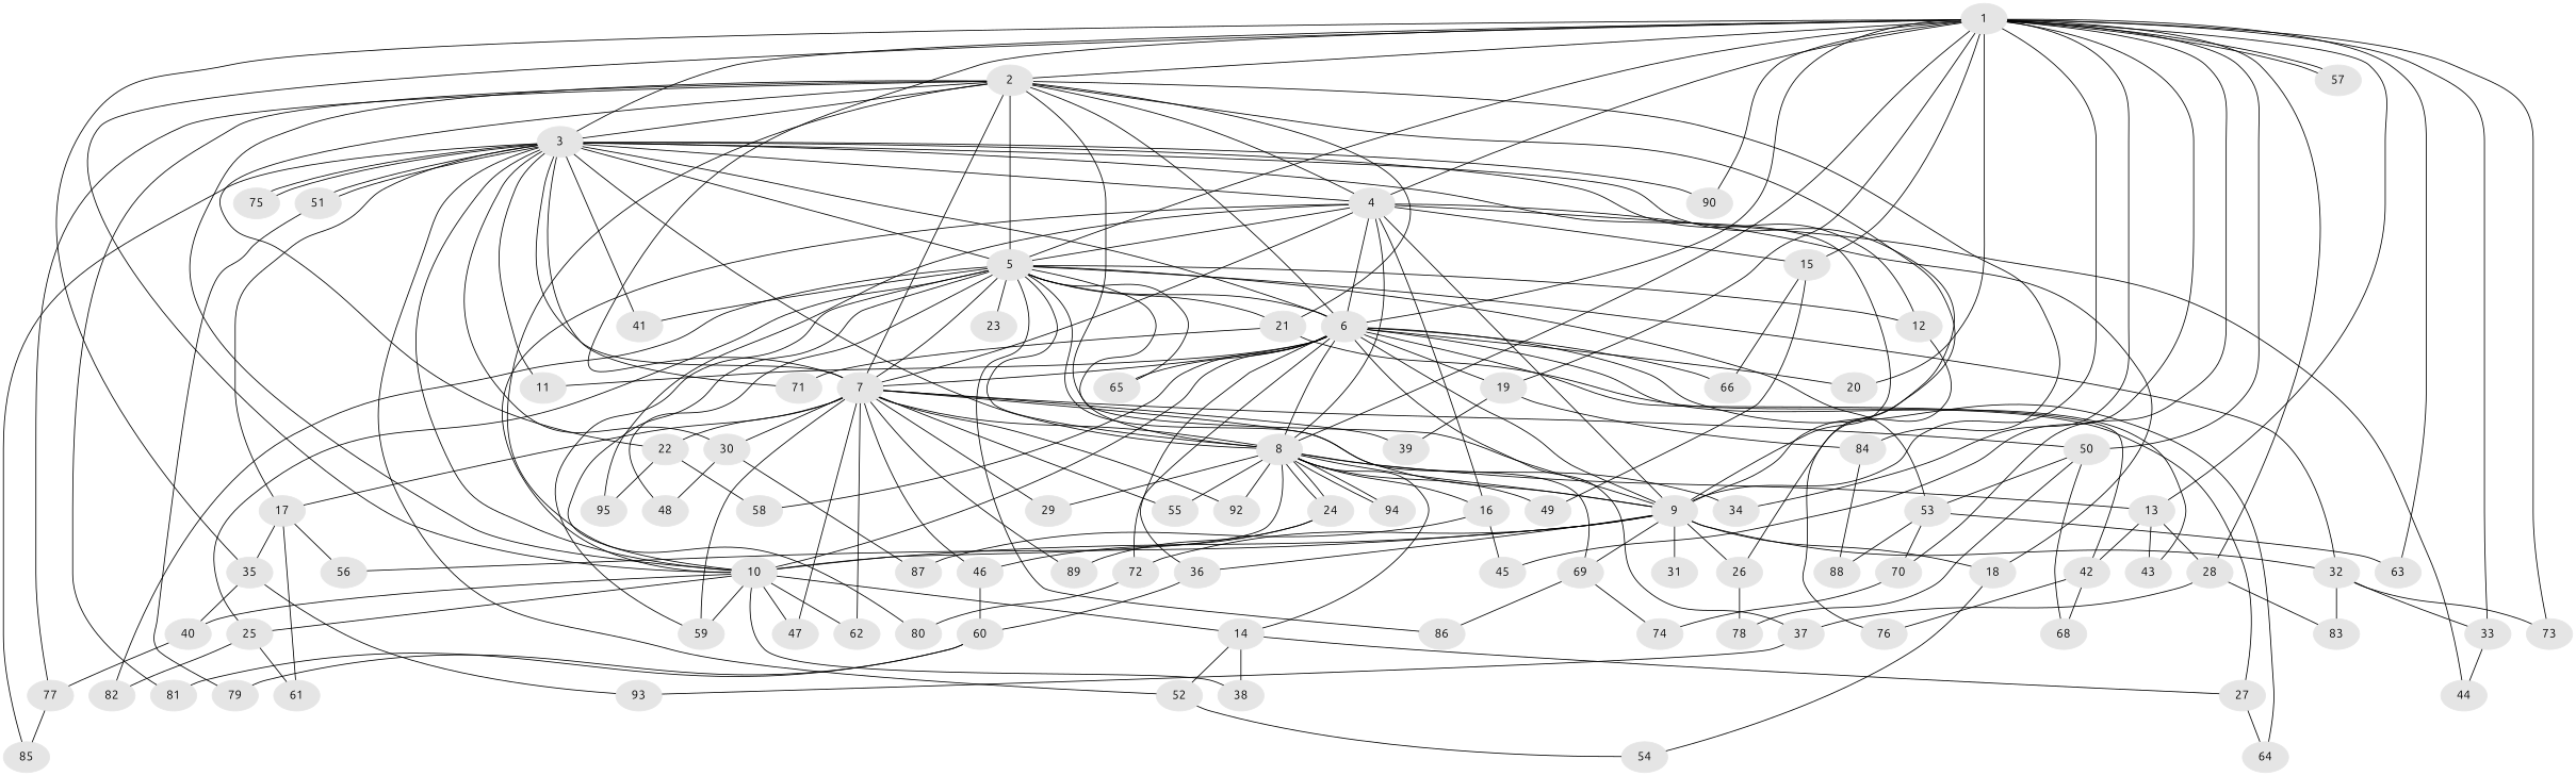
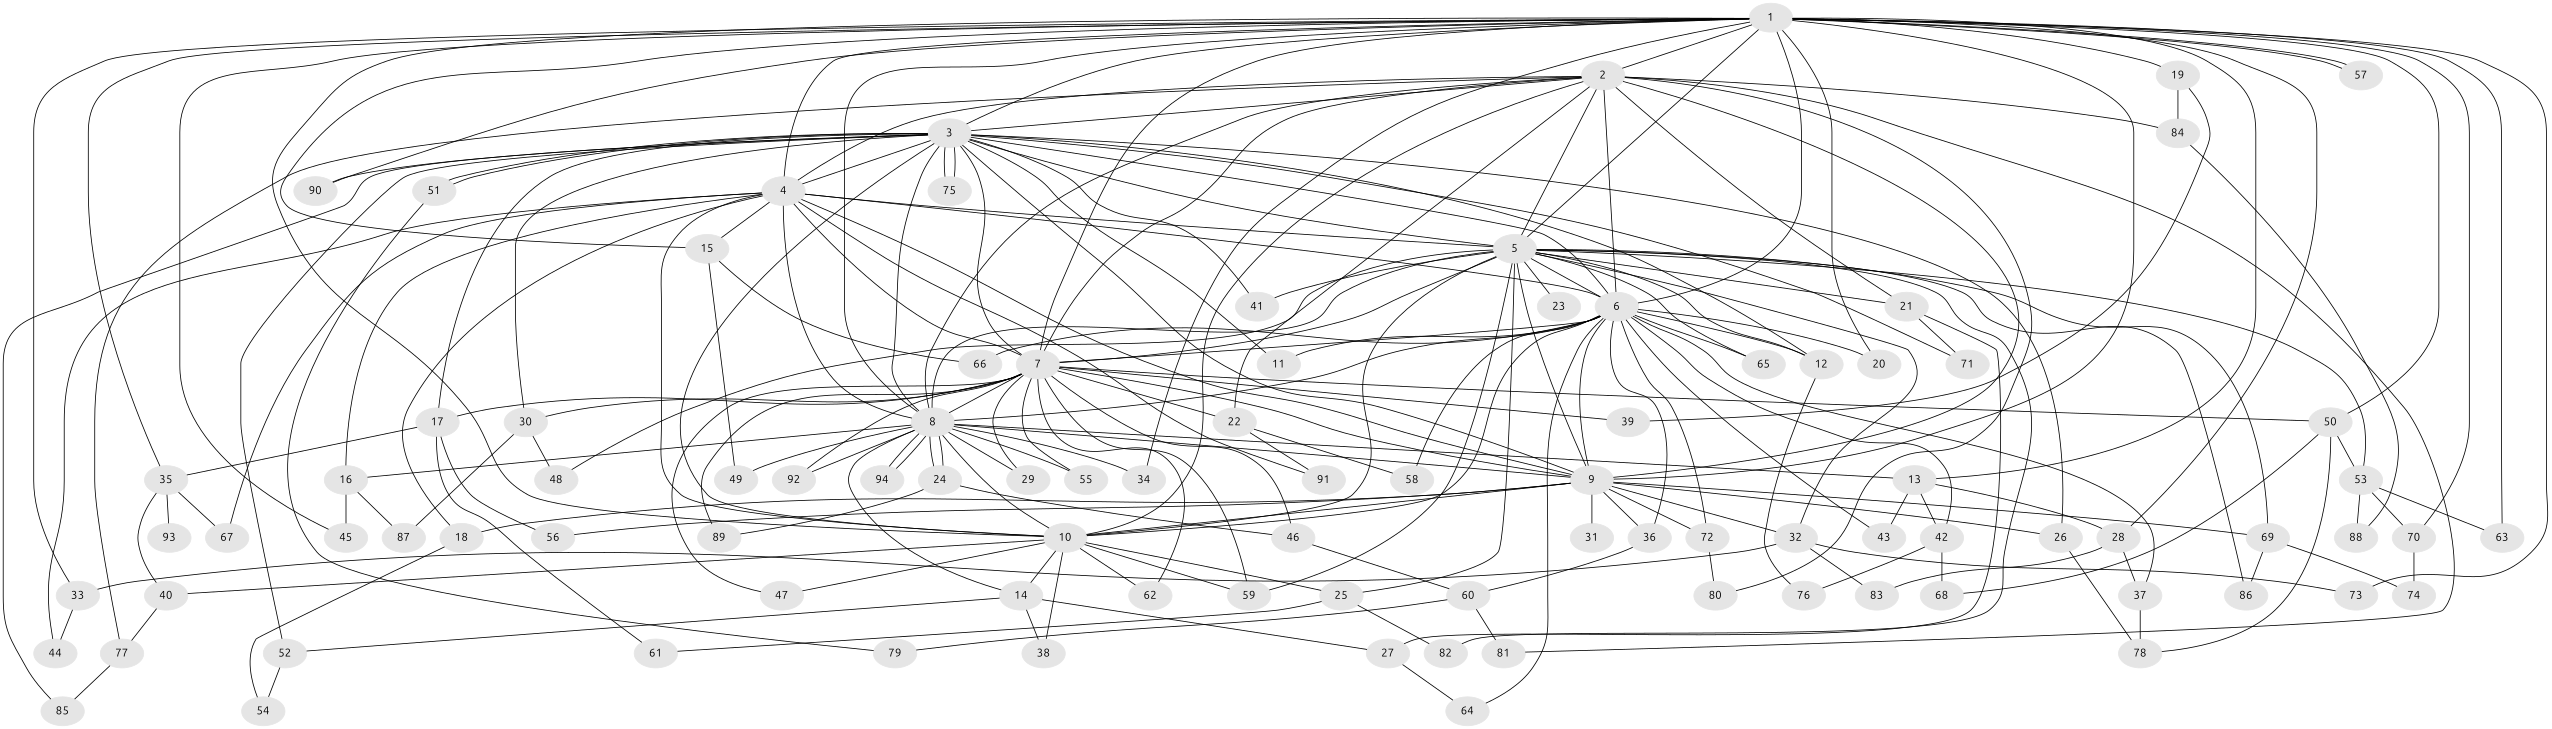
  graph {
    fontname=Ubuntu
    node [color=gray90 fontname=Ubuntu style=filled]
    edge [fontname=Ubuntu]
    1
    2
    3
    4
    5
    6
    7
    8
    9
    10
    13
    15
    19
    20
    28
    33
    34
    35
    45
    50
    57
    63
    70
    73
    90
    21
    22
    77
    80
    81
    84
    11
    12
    17
    26
    30
    41
    51
    52
    71
    75
    85
    16
    18
    44
-   91 [label=95]
+   67
+   91
    23
    25
    32
    48
    53
    59
    65
    69
    82
    86
    36
    37
    42
    43
    58
    64
    66
    72
    29
    39
    46
    47
    55
    62
    89
    92
    14
    24
    49
    94
    31
    56
    38
    40
    83
    93
    78
    68
    74
    27
    88
    76
    61
    87
    79
    54
    60
    1 -- 2
    1 -- 3
    1 -- 4
    1 -- 5
    1 -- 6
    1 -- 7
    1 -- 8
    1 -- 9
    1 -- 10
    1 -- 13
    1 -- 15
    1 -- 19
    1 -- 20
    1 -- 28
    1 -- 33
    1 -- 34
    1 -- 35
    1 -- 45
    1 -- 50
    1 -- 57
    1 -- 57
    1 -- 63
    1 -- 70
    1 -- 73
    1 -- 90
    2 -- 3
    2 -- 4
    2 -- 5
    2 -- 6
    2 -- 7
    2 -- 8
    2 -- 9
    2 -- 10
    2 -- 21
    2 -- 22
    2 -- 77
    2 -- 80
    2 -- 81
    2 -- 84
    3 -- 4
    3 -- 5
    3 -- 6
    3 -- 7
    3 -- 8
    3 -- 9
    3 -- 10
    3 -- 90
    3 -- 11
    3 -- 12
    3 -- 17
    3 -- 26
    3 -- 30
    3 -- 41
    3 -- 51
    3 -- 51
    3 -- 52
    3 -- 71
    3 -- 75
    3 -- 75
    3 -- 85
    4 -- 5
    4 -- 6
    4 -- 7
    4 -- 8
    4 -- 9
    4 -- 10
    4 -- 15
    4 -- 16
    4 -- 18
    4 -- 44
+   4 -- 67
    4 -- 91
    5 -- 6
    5 -- 7
    5 -- 8
    5 -- 9
    5 -- 10
    5 -- 21
    5 -- 12
    5 -- 41
    5 -- 23
    5 -- 25
    5 -- 32
    5 -- 48
    5 -- 53
    5 -- 59
    5 -- 65
    5 -- 69
    5 -- 82
    5 -- 86
    6 -- 7
    6 -- 8
    6 -- 9
    6 -- 10
-   6 -- 19
+   6 -- 12
    6 -- 20
    6 -- 11
    6 -- 65
    6 -- 36
    6 -- 37
    6 -- 42
    6 -- 43
    6 -- 58
    6 -- 64
    6 -- 66
    6 -- 72
    7 -- 8
    7 -- 9
    7 -- 50
    7 -- 22
    7 -- 17
    7 -- 30
    7 -- 59
    7 -- 29
    7 -- 39
    7 -- 46
    7 -- 47
    7 -- 55
    7 -- 62
    7 -- 89
    7 -- 92
    8 -- 9
    8 -- 10
    8 -- 13
    8 -- 34
    8 -- 16
    8 -- 29
    8 -- 55
    8 -- 92
    8 -- 14
    8 -- 24
    8 -- 24
    8 -- 49
    8 -- 94
    8 -- 94
    9 -- 10
    9 -- 26
    9 -- 18
    9 -- 32
    9 -- 69
    9 -- 36
    9 -- 72
    9 -- 31
    9 -- 56
    10 -- 25
    10 -- 59
    10 -- 47
    10 -- 62
    10 -- 14
    10 -- 38
    10 -- 40
    13 -- 28
    13 -- 42
    13 -- 43
    15 -- 66
    15 -- 49
    19 -- 84
    19 -- 39
    28 -- 37
    28 -- 83
    33 -- 44
+   35 -- 67
    35 -- 40
    35 -- 93
    50 -- 53
    50 -- 78
    50 -- 68
    70 -- 74
    21 -- 71
    21 -- 27
    22 -- 91
    22 -- 58
    77 -- 85
    84 -- 88
    12 -- 76
    17 -- 35
    17 -- 56
    17 -- 61
    26 -- 78
    30 -- 48
    30 -- 87
    51 -- 79
    52 -- 54
    16 -- 45
    16 -- 87
    18 -- 54
    25 -- 82
    25 -- 61
    32 -- 33
    32 -- 73
    32 -- 83
    53 -- 63
    53 -- 70
    53 -- 88
    69 -- 86
    69 -- 74
    36 -- 60
-   37 -- 93
+   37 -- 78
    42 -- 68
    42 -- 76
    72 -- 80
    46 -- 60
    14 -- 52
    14 -- 38
    14 -- 27
    24 -- 46
    24 -- 89
    40 -- 77
    27 -- 64
    60 -- 81
    60 -- 79
  }
